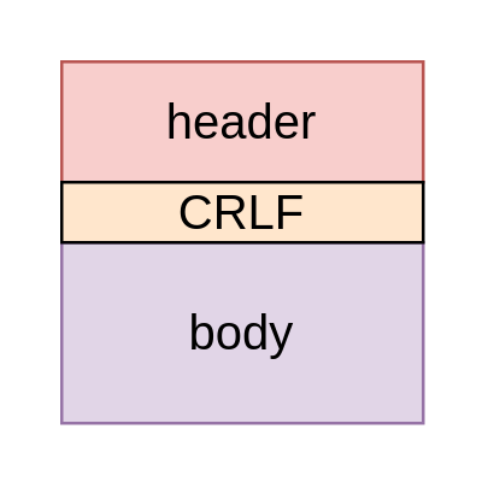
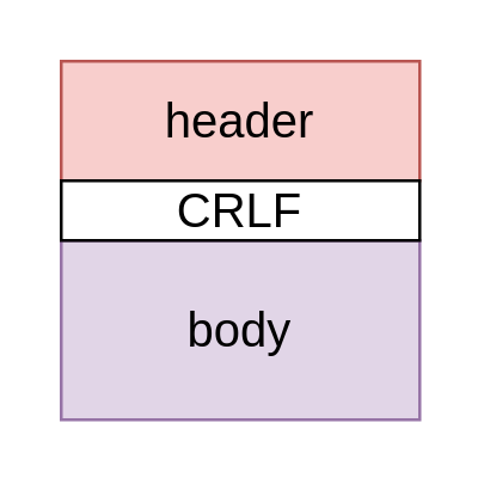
  <mxCell id="0" />
  <mxCell id="1" parent="0" />
  <mxCell id="2" value="&lt;span style=&quot;font-size: 16px&quot;&gt;header&lt;/span&gt;" style="rounded=0;whiteSpace=wrap;html=1;fillColor=#f8cecc;strokeColor=#b85450;" vertex="1" parent="1"><mxGeometry x="20" y="20" width="120" height="40" as="geometry" /></mxCell>
  <mxCell id="3" value="&lt;font style=&quot;font-size: 16px&quot;&gt;body&lt;/font&gt;" style="rounded=0;whiteSpace=wrap;html=1;fillColor=#e1d5e7;strokeColor=#9673a6;" vertex="1" parent="1"><mxGeometry x="20" y="80" width="120" height="60" as="geometry" /></mxCell>
- <mxCell id="4" value="&lt;span&gt;&lt;font style=&quot;font-size: 16px&quot;&gt;CRLF&lt;/font&gt;&lt;/span&gt;" style="rounded=0;whiteSpace=wrap;html=1;fillColor=#ffe6cc;" vertex="1" parent="1"><mxGeometry x="20" y="60" width="120" height="20" as="geometry" /></mxCell>
+ <mxCell id="4" value="&lt;span&gt;&lt;font style=&quot;font-size: 16px&quot;&gt;CRLF&lt;/font&gt;&lt;/span&gt;" style="rounded=0;whiteSpace=wrap;html=1;" vertex="1" parent="1"><mxGeometry x="20" y="60" width="120" height="20" as="geometry" /></mxCell>
